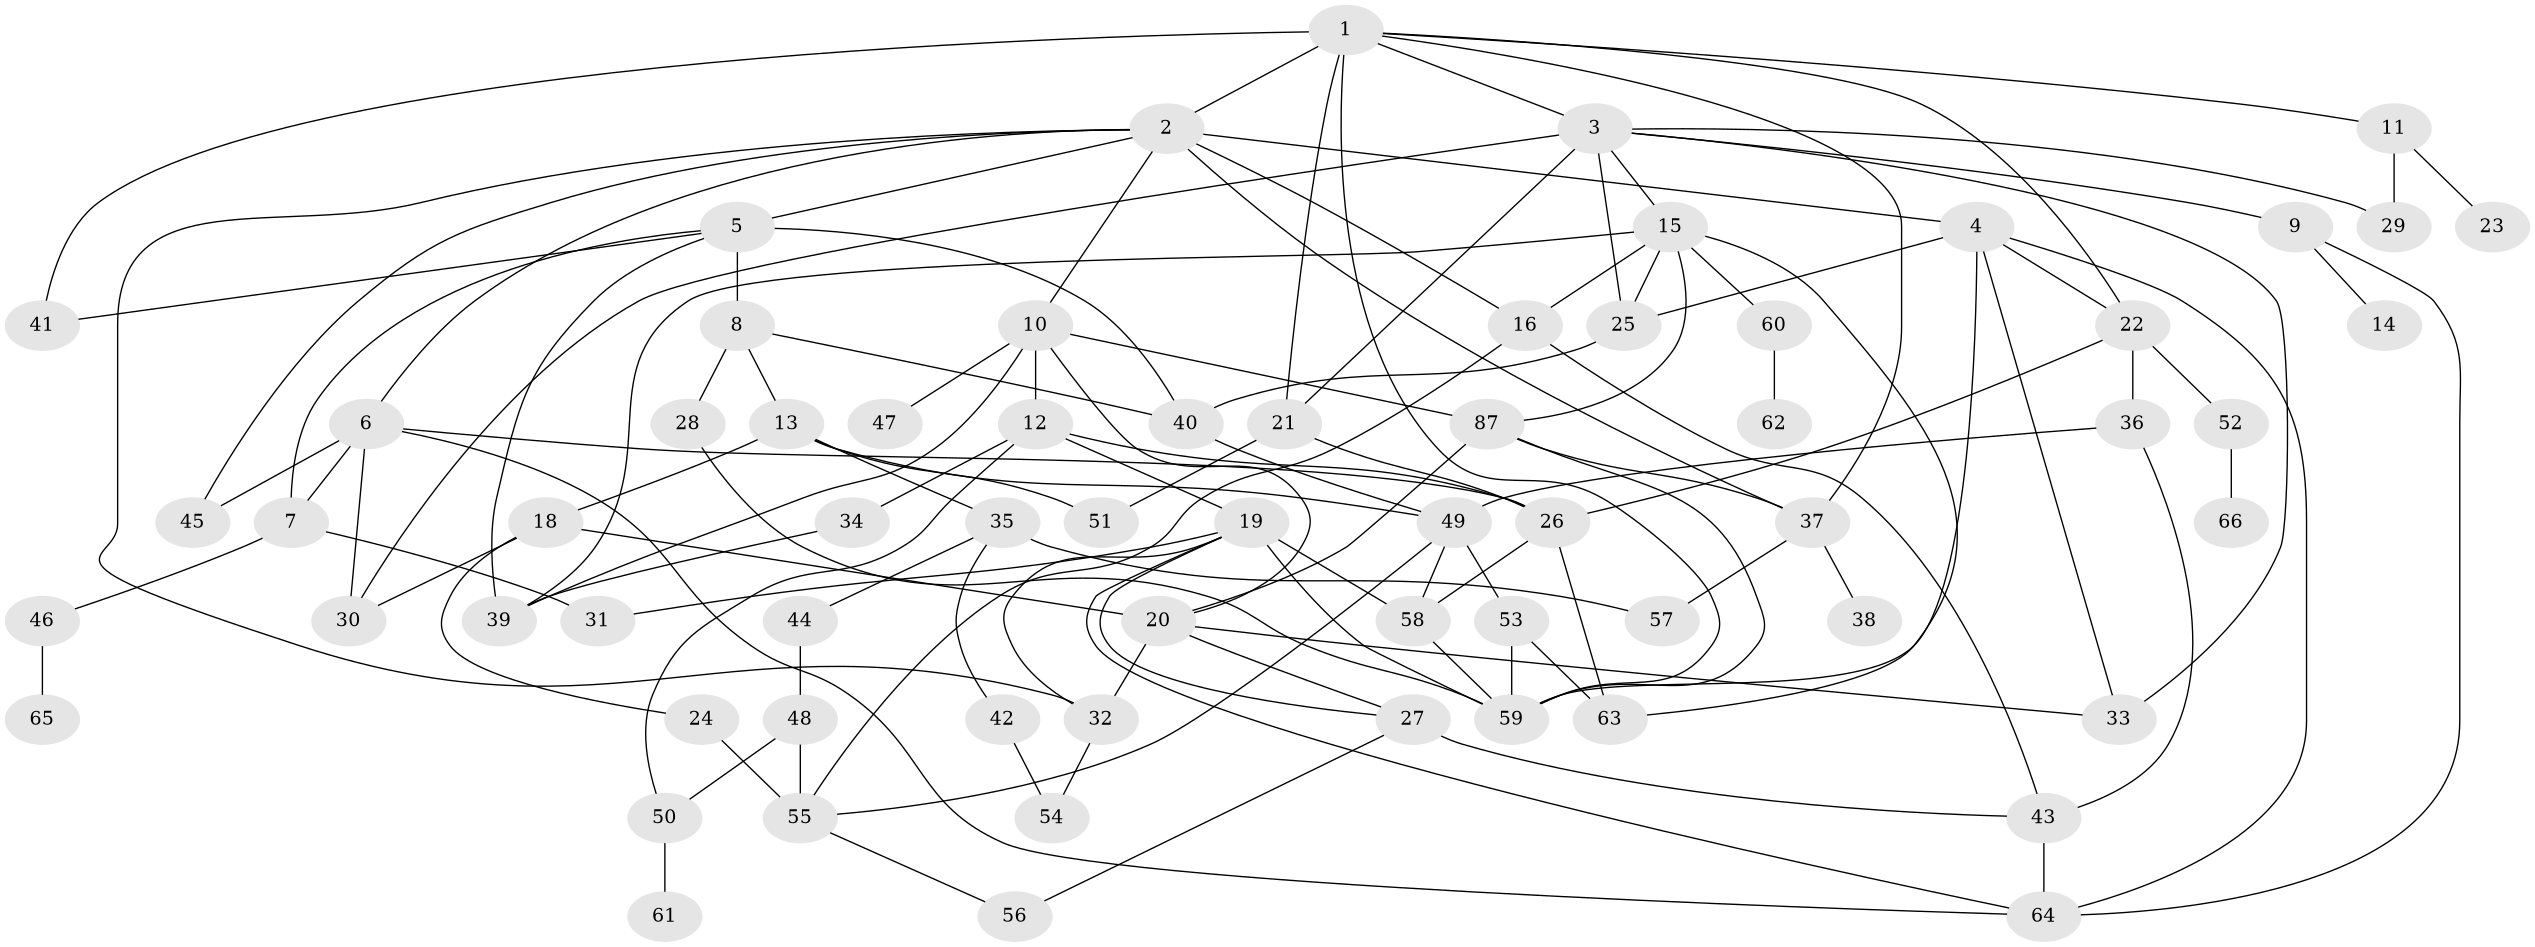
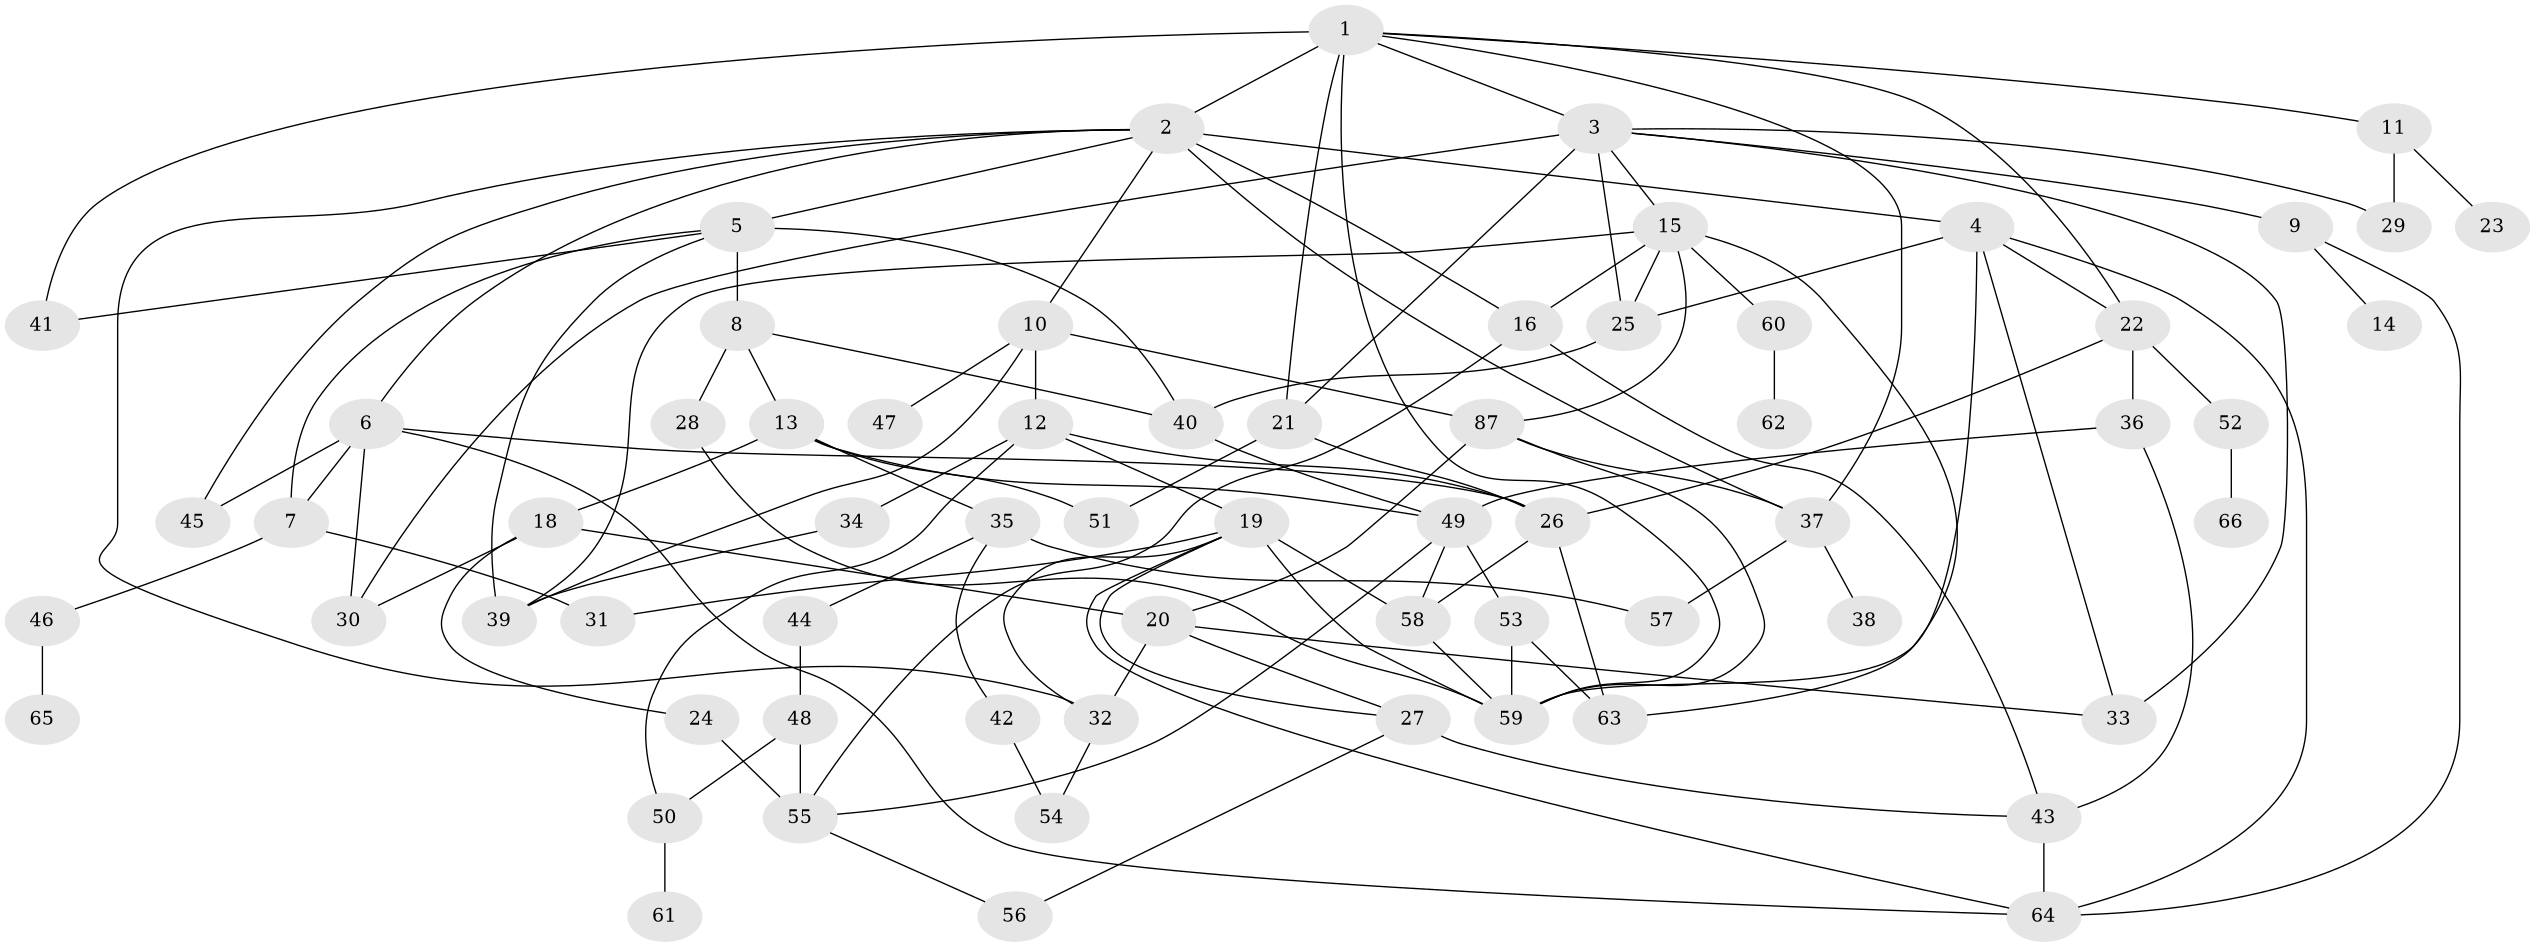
  graph {
    node [color=gray90 style=filled]
    edge [weight=1.0]
    1
    2
    3
    11
    21
    22
    37
    41
    59
    4
    5
    6
    10
    16
    32
    45
    9
    15
    25
    29
    30
    33
    23
    26
    51
    36
    52
    57
    38
    64
    7
    8
    39
    40
    12
    n36 [label=87]
    20
    47
    43
    55
    54
    14
    60
    63
    31
    46
    13
    28
    49
    58
    65
    18
    35
    19
    34
    50
    27
    61
    24
    42
    44
    53
    62
    56
    66
    48
    1 -- 2
    1 -- 3
    1 -- 11
    1 -- 21
    1 -- 22
    1 -- 37
    1 -- 41
    1 -- 59 [weight=2.0]
    2 -- 37
    2 -- 4 [weight=3.0]
    2 -- 5
    2 -- 6
    2 -- 10
    2 -- 16
    2 -- 32
    2 -- 45
    3 -- 21 [weight=2.0]
    3 -- 9
    3 -- 15
    3 -- 25
    3 -- 29
    3 -- 30
    3 -- 33
    11 -- 29
    11 -- 23
    21 -- 26
    21 -- 51 [weight=3.0]
    22 -- 26
    22 -- 36
    22 -- 52
    37 -- 57
    37 -- 38
    4 -- 22
    4 -- 59
    4 -- 25
    4 -- 33
    4 -- 64
    5 -- 41
    5 -- 7
    5 -- 8 [weight=2.0]
    5 -- 39
    5 -- 40
    6 -- 45
    6 -- 30
    6 -- 26
    6 -- 64
    6 -- 7
    10 -- 39 [weight=2.0]
    10 -- 12
    10 -- n36
-   10 -- 20
    10 -- 47
    16 -- 43
    16 -- 55
    32 -- 54
    9 -- 64
    9 -- 14
    15 -- 16
    15 -- 25
    15 -- 39
    15 -- n36
    15 -- 60
    15 -- 63
    25 -- 40
    26 -- 63 [weight=2.0]
    26 -- 58
    36 -- 43
    36 -- 49
    52 -- 66
    7 -- 31
    7 -- 46
    8 -- 40
    8 -- 13
    8 -- 28
    40 -- 49
    12 -- 26
    12 -- 19
    12 -- 34
    12 -- 50
    n36 -- 37
    n36 -- 59
    n36 -- 20
    20 -- 32
    20 -- 33
    20 -- 27
    43 -- 64
    55 -- 56
    60 -- 62
    46 -- 65
    13 -- 51
    13 -- 49
    13 -- 18
    13 -- 35
    28 -- 59
    49 -- 55
    49 -- 58
    49 -- 53
    58 -- 59
    18 -- 30
    18 -- 20
    18 -- 24
    35 -- 57
    35 -- 42
    35 -- 44
    19 -- 59
    19 -- 32
    19 -- 64
    19 -- 31
    19 -- 58
    19 -- 27
    34 -- 39
    50 -- 61
    27 -- 43
    27 -- 56
    24 -- 55 [weight=3.0]
    42 -- 54
    44 -- 48
    53 -- 59
    53 -- 63
    48 -- 55
    48 -- 50
  }
